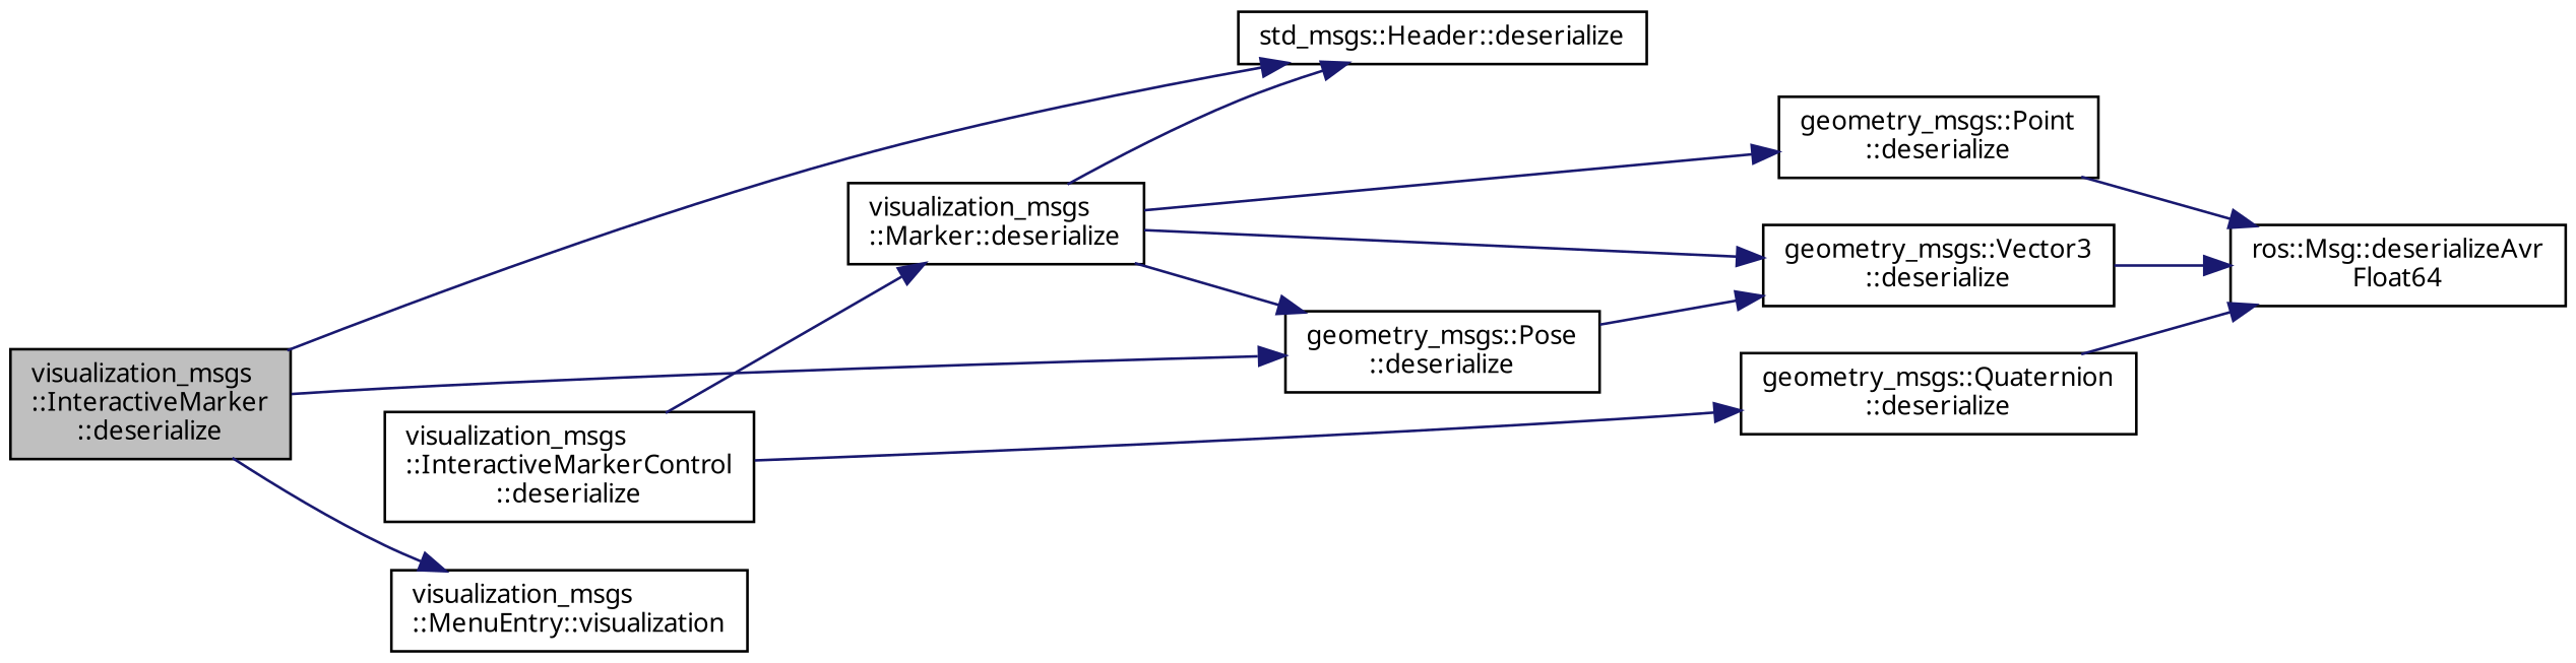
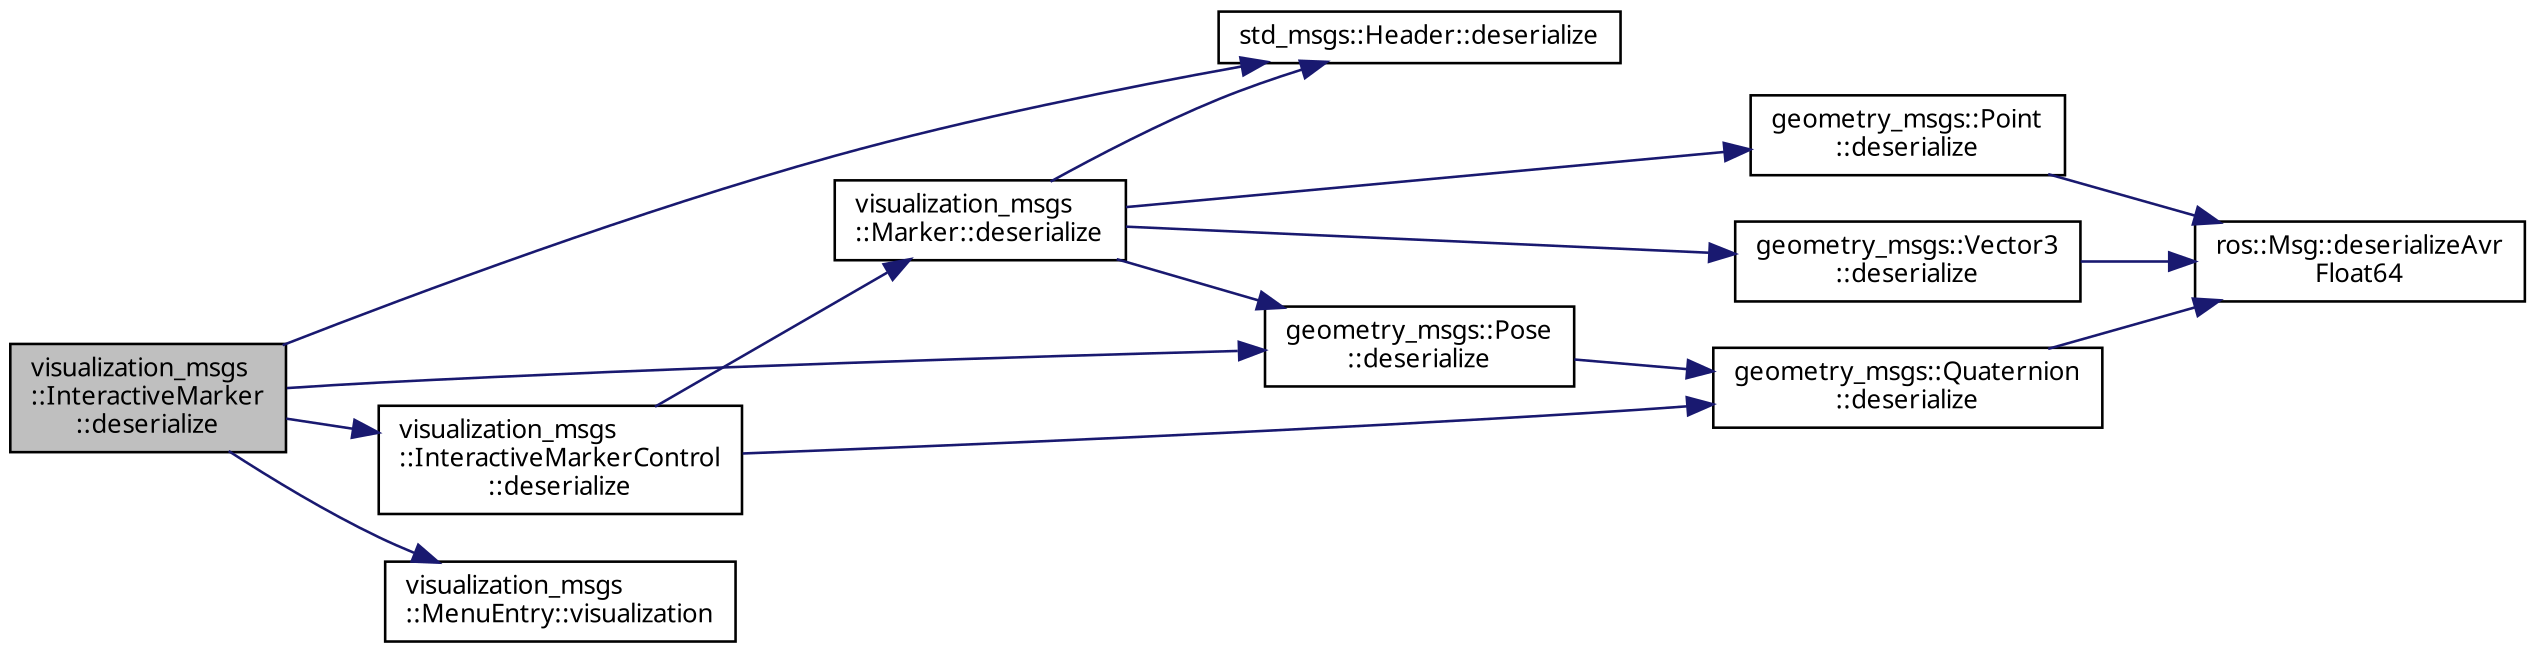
  digraph {
    fontname="Noto Sans"
    rankdir=LR
    node [color=black fillcolor=white fontname="Noto Sans" fontsize=10 shape=record style=filled]
    edge [color=midnightblue fontname="Noto Sans" fontsize=10 labelfontname=Helvetica labelfontsize=10 style=solid]
    n1 [fillcolor=grey75 fontcolor=black height=0.2 label="visualization_msgs\l::InteractiveMarker\l::deserialize" width=0.4]
    n2 [height=0.2 label="std_msgs::Header::deserialize" width=0.4]
    n3 [height=0.2 label="geometry_msgs::Pose\l::deserialize" width=0.4]
    n4 [height=0.2 label="visualization_msgs\l::MenuEntry::visualization" width=0.4]
    n5 [height=0.2 label="visualization_msgs\l::InteractiveMarkerControl\l::deserialize" width=0.4]
    n6 [height=0.2 label="geometry_msgs::Quaternion\l::deserialize" width=0.4]
    n7 [height=0.2 label="visualization_msgs\l::Marker::deserialize" width=0.4]
    n8 [height=0.2 label="geometry_msgs::Point\l::deserialize" width=0.4]
    n9 [height=0.2 label="ros::Msg::deserializeAvr\lFloat64" width=0.4]
    n10 [height=0.2 label="geometry_msgs::Vector3\l::deserialize" width=0.4]
    n1 -> n2
    n1 -> n3
    n1 -> n4
-   n3 -> n10
+   n1 -> n5
+   n3 -> n6
    n5 -> n6
    n5 -> n7
    n6 -> n9
    n7 -> n2
    n7 -> n3
    n7 -> n8
    n7 -> n10
    n8 -> n9
    n10 -> n9
  }
